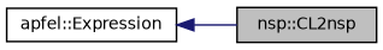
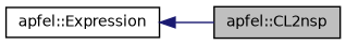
  digraph {
    rankdir=LR
    node [color=black fontname=Helvetica fontsize=10 shape=record style=filled]
-   n1 [fillcolor=grey75 fontcolor=black height=0.2 label="nsp::CL2nsp" width=0.4]
+   n1 [fillcolor=grey75 fontcolor=black height=0.2 label="apfel::CL2nsp" width=0.4]
    n2 [fillcolor=white height=0.2 label="apfel::Expression" width=0.4]
    n2 -> n1 [color=midnightblue dir=back fontname=Helvetica fontsize=10 labelfontname=Helvetica labelfontsize=10 style=solid]
  }
